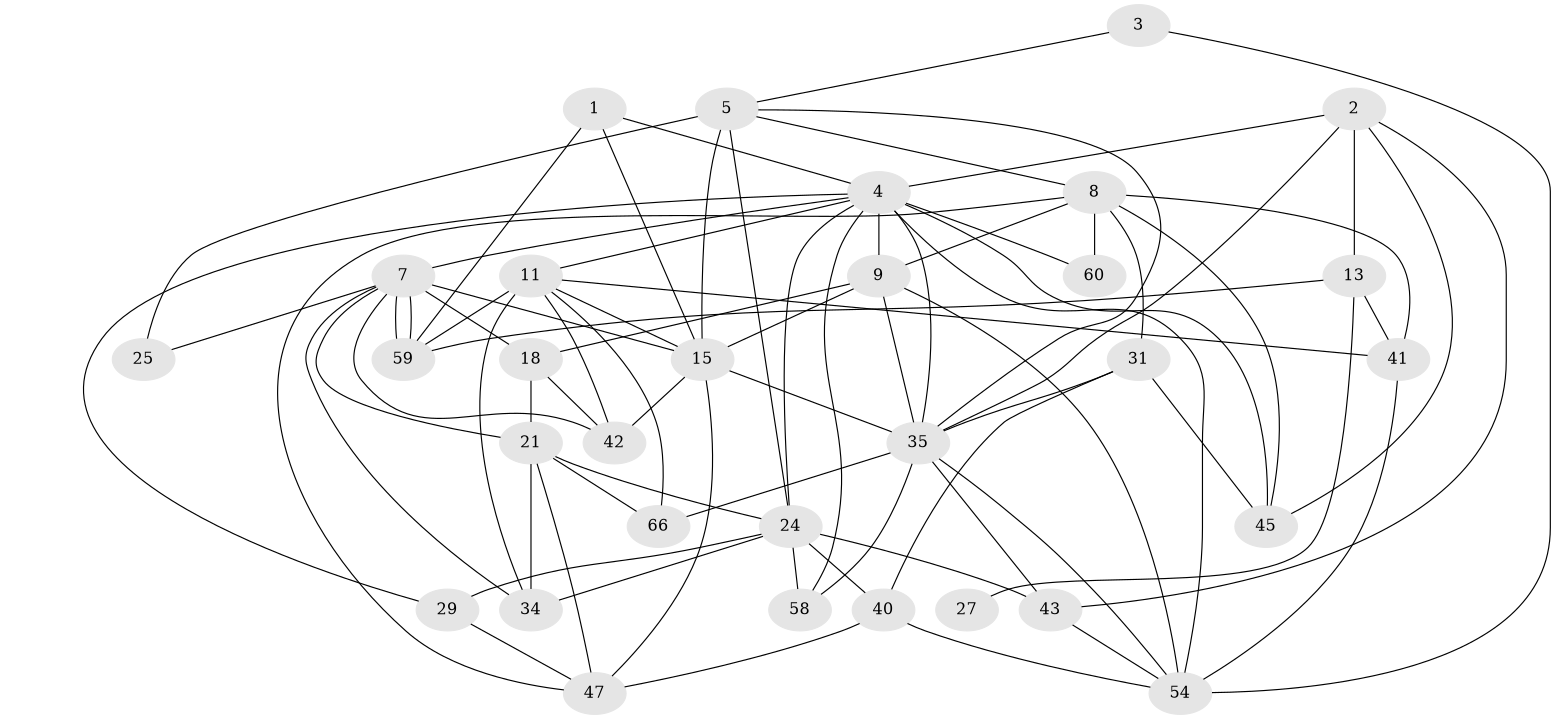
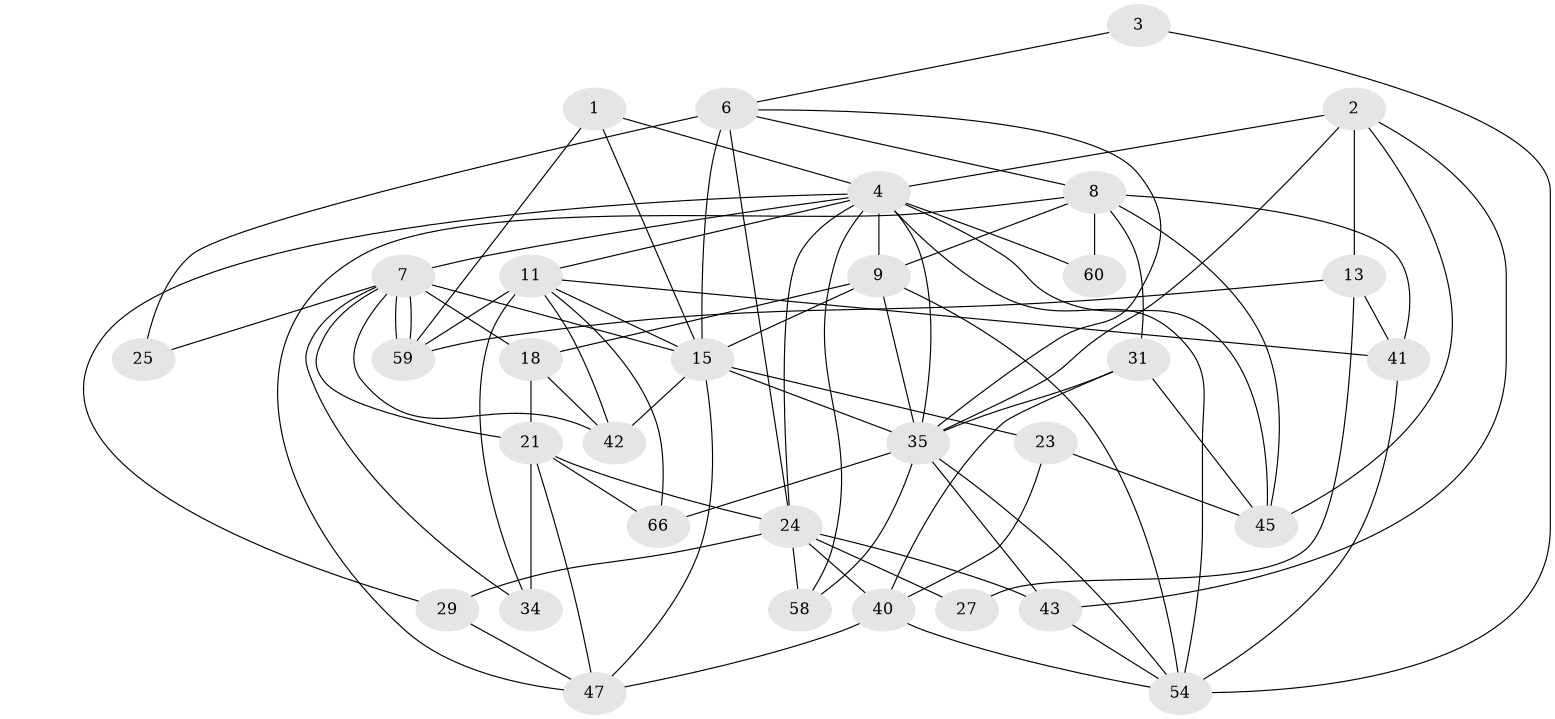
  graph {
    node [color=gray90 style=filled]
    1 [super="+57+38"]
    4 [super="+10+62+65"]
    15 [super="+61+22"]
    59
    35 [super="+37+64+39"]
    45
    54
    7 [super="+20+19"]
    9 [super="+17"]
    11 [super="+32"]
    24 [super="+52+50"]
    29
    58
    60
    42 [super="+55"]
    47 [super="+49"]
+   23 [super="+33+67"]
    2 [super="+46+5"]
    13
    43
    41 [super="+44"]
    27
    66
-   6 [super="+30" label=5]
+   6 [super="+30"]
    8 [super="+16+12"]
    25
    3
    n28 [label=18 super="+18"]
    21 [super="+63+26"]
    34
    40
    31 [super="+56"]
    1 -- 4 [weight=2]
    1 -- 15
    1 -- 59 [weight=2]
    4 -- 35 [weight=3]
    4 -- 45
    4 -- 54 [weight=2]
    4 -- 7 [weight=2]
    4 -- 9
    4 -- 11
    4 -- 24
    4 -- 29
    4 -- 58
    4 -- 60
    15 -- 35
    15 -- 42 [weight=3]
    15 -- 47
+   15 -- 23 [weight=2]
    35 -- 54
    35 -- 58
    35 -- 43
    35 -- 66 [weight=2]
    7 -- 15
    7 -- 59
    7 -- 59
    7 -- 42
    7 -- 25
    7 -- n28 [weight=2]
    7 -- 21
    7 -- 34
    9 -- 15
    9 -- 35
    9 -- 54
    9 -- n28
    11 -- 15
    11 -- 59 [weight=2]
    11 -- 42
    11 -- 41
    11 -- 66
    11 -- 34
    24 -- 29
    24 -- 58
    24 -- 43
-   24 -- 34 [weight=2]
+   24 -- 27 [weight=2]
    24 -- 40
    29 -- 47
+   23 -- 45
+   23 -- 40
    2 -- 4
    2 -- 35
    2 -- 45
    2 -- 13
    2 -- 43
    13 -- 59
    13 -- 41 [weight=2]
    13 -- 27
    43 -- 54
    41 -- 54
    6 -- 15 [weight=2]
    6 -- 35
    6 -- 24
    6 -- 8
    6 -- 25
    8 -- 45
    8 -- 9
    8 -- 60
    8 -- 47
    8 -- 41
    8 -- 31
    3 -- 54
    3 -- 6
    n28 -- 42
    n28 -- 21
    21 -- 24
    21 -- 47
    21 -- 66
    21 -- 34
    40 -- 54
    40 -- 47
    31 -- 35
    31 -- 45
    31 -- 40
  }
